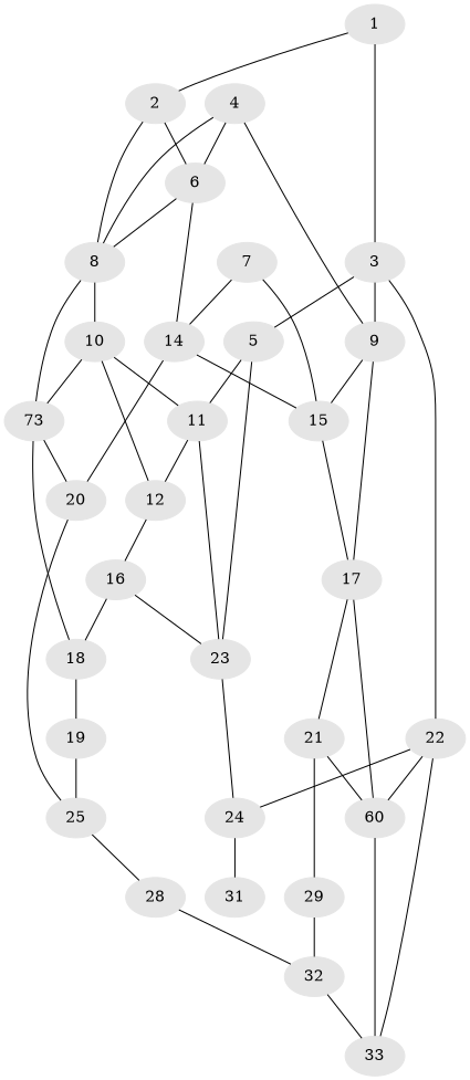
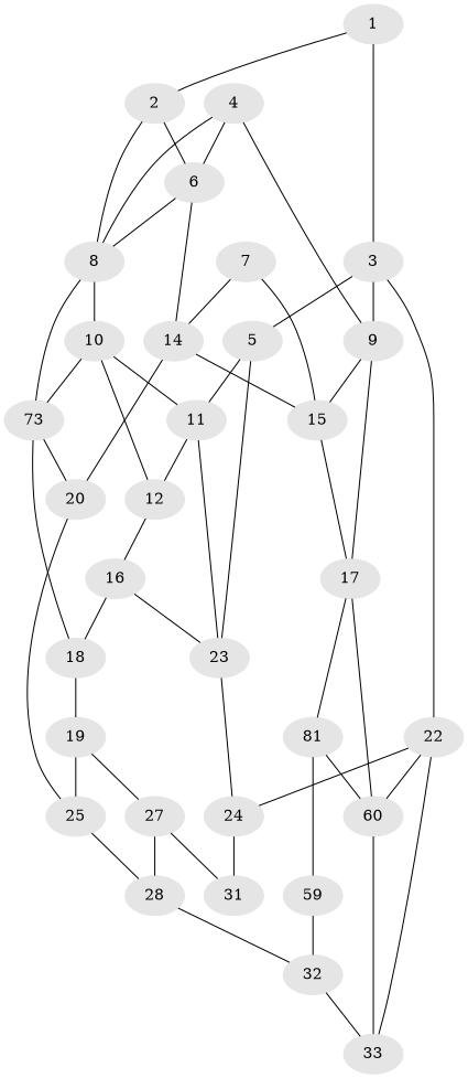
  graph {
    node [color=gray90 style=filled]
    edge [weight=1.0]
    1
    2
    3
    6
    8
    5
    9
    22
    14
    10
    n11 [label=73]
    11
    23
    15
    17
    n16 [label=60]
    24
    33
    4
    7
    12
    20
    18
-   21
+   21 [label=81]
    16
    19
    25
-   29
+   29 [label=59]
+   27
    28
    31
    32
    1 -- 2
    1 -- 3 [weight=2.0]
    2 -- 6
    2 -- 8
    3 -- 5
    3 -- 9
    3 -- 22 [weight=2.0]
    6 -- 8
    6 -- 14
    8 -- 10
    8 -- n11
    5 -- 11
    5 -- 23
    9 -- 15
    9 -- 17
    22 -- n16
    22 -- 24
    22 -- 33 [weight=2.0]
    14 -- 15
    14 -- 20
    10 -- n11
    10 -- 11
    10 -- 12
    n11 -- 20
    n11 -- 18
    11 -- 23
    11 -- 12
    23 -- 24
    15 -- 17
    17 -- n16
    17 -- 21
    n16 -- 33
    24 -- 31 [weight=2.0]
    4 -- 6
    4 -- 8
    4 -- 9
    7 -- 14
    7 -- 15
    12 -- 16
    20 -- 25
    18 -- 19
    21 -- n16
    21 -- 29
    16 -- 23
    16 -- 18 [weight=2.0]
    19 -- 25 [weight=2.0]
+   19 -- 27
    25 -- 28
    29 -- 32
+   27 -- 28
+   27 -- 31 [weight=2.0]
    28 -- 32
    32 -- 33 [weight=2.0]
  }
